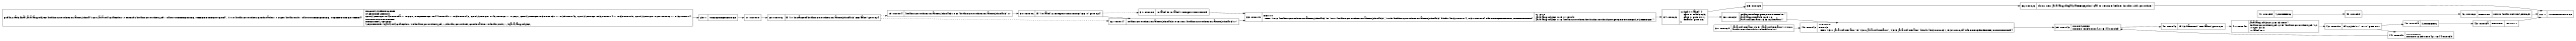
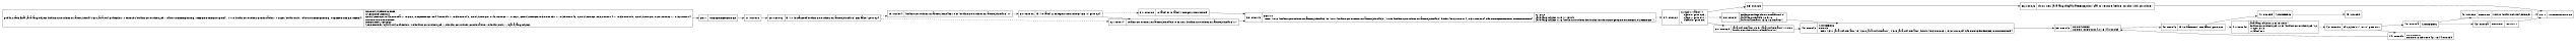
  digraph {
    rankdir=LR
    node [shape=record]
    n1 [label="{25\:\ ?|MTH_ENTER_BLOCK\l}"]
    n2 [label="{27\:\ 0x0000}"]
    n3 [label="{28\:\ 0x0002|if ((r7 instanceof kotlinx.coroutines.AwaitKt$joinAll$3) == false) goto L24\l}"]
    n4 [label="{29\:\ 0x0004|kotlinx.coroutines.AwaitKt$joinAll$3 r0 = (kotlinx.coroutines.AwaitKt$joinAll$3) r7\l}"]
    n5 [label="{32\:\ 0x0014|kotlinx.coroutines.AwaitKt$joinAll$3 r0 = new kotlinx.coroutines.AwaitKt$joinAll$3(r7)\l}"]
    n6 [label="{30\:\ 0x000c|if ((r0.label & Integer.MIN_VALUE) == 0) goto L24\l}"]
    n7 [label="{33\:\ 0x0019|PHI: r0 \l  PHI: (r0v2 kotlinx.coroutines.AwaitKt$joinAll$3) = (r0v1 kotlinx.coroutines.AwaitKt$joinAll$3), (r0v5 kotlinx.coroutines.AwaitKt$joinAll$3) binds: [B:32:0x0014, B:31:0x000e] A[DONT_GENERATE, DONT_INLINE]\l|r7 = r0\ljava.lang.Object r0 = r7.result\ljava.lang.Object r1 = kotlin.coroutines.intrinsics.IntrinsicsKt.getCOROUTINE_SUSPENDED()\l}"]
    n8 [label="{31\:\ 0x000e|r0.label = r0.label \- Integer.MIN_VALUE\l}"]
-   n9 [label="{34\:\ 0x0022|switch(r7.label) \{\l    case 0: static L23;\l    case 1: goto L11;\l    default: goto L8;\l\}\l}"]
+   n9 [label="{34\:\ 0x0022|switch(r7.label) \{\l    case 0: goto L23;\l    case 1: goto L11;\l    default: goto L8;\l\}\l}"]
    n10 [label="{35\:\ 0x0025}"]
    n11 [label="{37\:\ 0x002d|java.util.Iterator r3 = (java.util.Iterator) r7.L$0\lkotlin.ResultKt.throwOnFailure(r0)\l}"]
-   n12 [label="{38\:\ 0x0037|kotlin.ResultKt.getCOROUTINE(r0)\ljava.lang.Iterable r6 = r6\ljava.util.Iterator r3 = r6.iterator()\l}"]
+   n12 [label="{38\:\ 0x0037|kotlin.ResultKt.throwOnFailure(r0)\ljava.lang.Iterable r6 = r6\ljava.util.Iterator r3 = r6.iterator()\l}"]
    n13 [label="{36\:\ 0x002c|throw new java.lang.IllegalStateException(\"call to 'resume' before 'invoke' with coroutine\")\l}"]
-   n14 [label="{49\:\ 0x0042|METHOD\lPHI: r3 \l  PHI: (r3v1 java.util.Iterator) = (r3v0 java.util.Iterator), (r3v3 java.util.Iterator) binds: [B:38:0x0037, B:37:0x002d] A[DONT_GENERATE, DONT_INLINE]\l}"]
+   n14 [label="{49\:\ 0x0042|SYNTHETIC\lPHI: r3 \l  PHI: (r3v1 java.util.Iterator) = (r3v0 java.util.Iterator), (r3v3 java.util.Iterator) binds: [B:38:0x0037, B:37:0x002d] A[DONT_GENERATE, DONT_INLINE]\l}"]
    n15 [label="{26\:\ ?|MTH_EXIT_BLOCK\l}"]
    n16 [label="{39\:\ 0x0042|LOOP_START\lLOOP:0: B:39:0x0042\-\>B:44:0x005b\l}"]
    n17 [label="{40\:\ 0x0046|if (r3.hasNext() == false) goto L20\l}"]
    n18 [label="{41\:\ 0x0048|java.lang.Object r2 = r3.next()\lkotlinx.coroutines.Job r2 = (kotlinx.coroutines.Job) r2\lr7.L$0 = r3\lr7.label = 1\l}"]
    n19 [label="{47\:\ 0x005d|SYNTHETIC\l}"]
    n20 [label="{42\:\ 0x0058|if (r2.join(r7) != r1) goto L17\l}"]
    n21 [label="{45\:\ 0x005d}"]
    n22 [label="{44\:\ 0x005b|LOOP_END\lLOOP:0: B:39:0x0042\-\>B:44:0x005b\l}"]
    n23 [label="{48\:\ 0x005a|SYNTHETIC\l}"]
    n24 [label="{43\:\ 0x005a|RETURN\l|return r1\l}"]
    n25 [label="{46\:\ 0x0060|RETURN\l|return kotlin.Unit.INSTANCE\l}"]
    n26 [label="{public static final java.lang.Object kotlinx.coroutines.AwaitKt.joinAll((r6v0 java.util.Collection\<? extends kotlinx.coroutines.Job\> A[IMMUTABLE_TYPE, METHOD_ARGUMENT]), (r7v0 kotlin.coroutines.Continuation\<? super kotlin.Unit\> A[IMMUTABLE_TYPE, METHOD_ARGUMENT]))  | INCONSISTENT_CODE\lUSE_LINES_HINTS\lCROSS_EDGE: B:43:0x005a \-\> B:26:?, BACK_EDGE: B:44:0x005b \-\> B:39:0x0042, CROSS_EDGE: B:46:0x0060 \-\> B:26:?, CROSS_EDGE: B:38:0x0037 \-\> B:39:0x0042, CROSS_EDGE: B:32:0x0014 \-\> B:33:0x0019, CROSS_EDGE: B:28:0x0002 \-\> B:32:0x0014\lINLINE_NOT_NEEDED\lTYPE_VARS: EMPTY\lSIGNATURE: (Ljava\/util\/Collection\<+Lkotlinx\/coroutines\/Job;\>;Lkotlin\/coroutines\/Continuation\<\-Lkotlin\/Unit;\>;)Ljava\/lang\/Object;\l}"]
    n1 -> n2
    n2 -> n3
    n3 -> n4 [style=dashed]
    n3 -> n5 [style=dashed]
    n4 -> n6
    n5 -> n7
    n6 -> n5
    n6 -> n8 [style=dashed]
    n7 -> n9
    n8 -> n7
    n9 -> n10
+   n9 -> n11
    n9 -> n12
    n10 -> n13
    n11 -> n14
    n12 -> n14
    n13 -> n15
    n14 -> n16
    n16 -> n17
    n17 -> n18 [style=dashed]
+   n17 -> n19
    n18 -> n20
    n19 -> n21
    n20 -> n22
    n20 -> n23 [style=solid]
-   n21 -> n25
+   n23 -> n25
    n22 -> n16
    n23 -> n24
    n24 -> n15
    n25 -> n15
    n26 -> n1
  }
